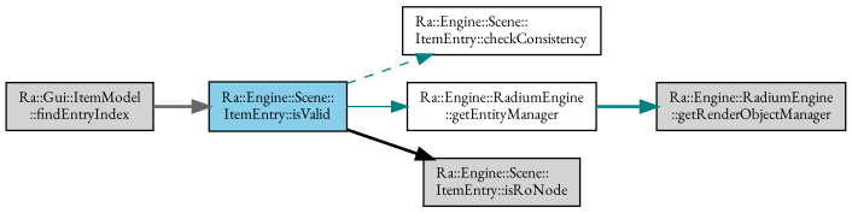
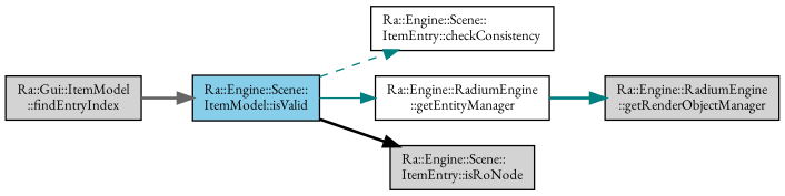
  digraph {
    fontname="EB Garamond"
    rankdir=LR
    node [color=black fillcolor=lightgrey fontname="EB Garamond" fontsize=10 shape=record style=filled]
    edge [color=teal fontname="EB Garamond" fontsize=10 labelfontname=Helvetica labelfontsize=10 style=bold]
    n1 [fontcolor=black height=0.2 label="Ra::Gui::ItemModel\l::findEntryIndex" width=0.4]
-   n2 [fillcolor=skyblue height=0.2 label="Ra::Engine::Scene::\lItemEntry::isValid" width=0.4]
+   n2 [fillcolor=skyblue height=0.2 label="Ra::Engine::Scene::\lItemModel::isValid" width=0.4]
    n3 [fillcolor=white height=0.2 label="Ra::Engine::Scene::\lItemEntry::checkConsistency" width=0.4]
    n4 [fillcolor=white height=0.2 label="Ra::Engine::RadiumEngine\l::getEntityManager" width=0.4]
    n5 [height=0.2 label="Ra::Engine::Scene::\lItemEntry::isRoNode" width=0.4]
    n6 [height=0.2 label="Ra::Engine::RadiumEngine\l::getRenderObjectManager" width=0.4]
    n1 -> n2 [color=gray40]
    n2 -> n3 [style=dashed]
    n2 -> n4 [style=solid]
    n2 -> n5 [color=black]
    n4 -> n6
  }
